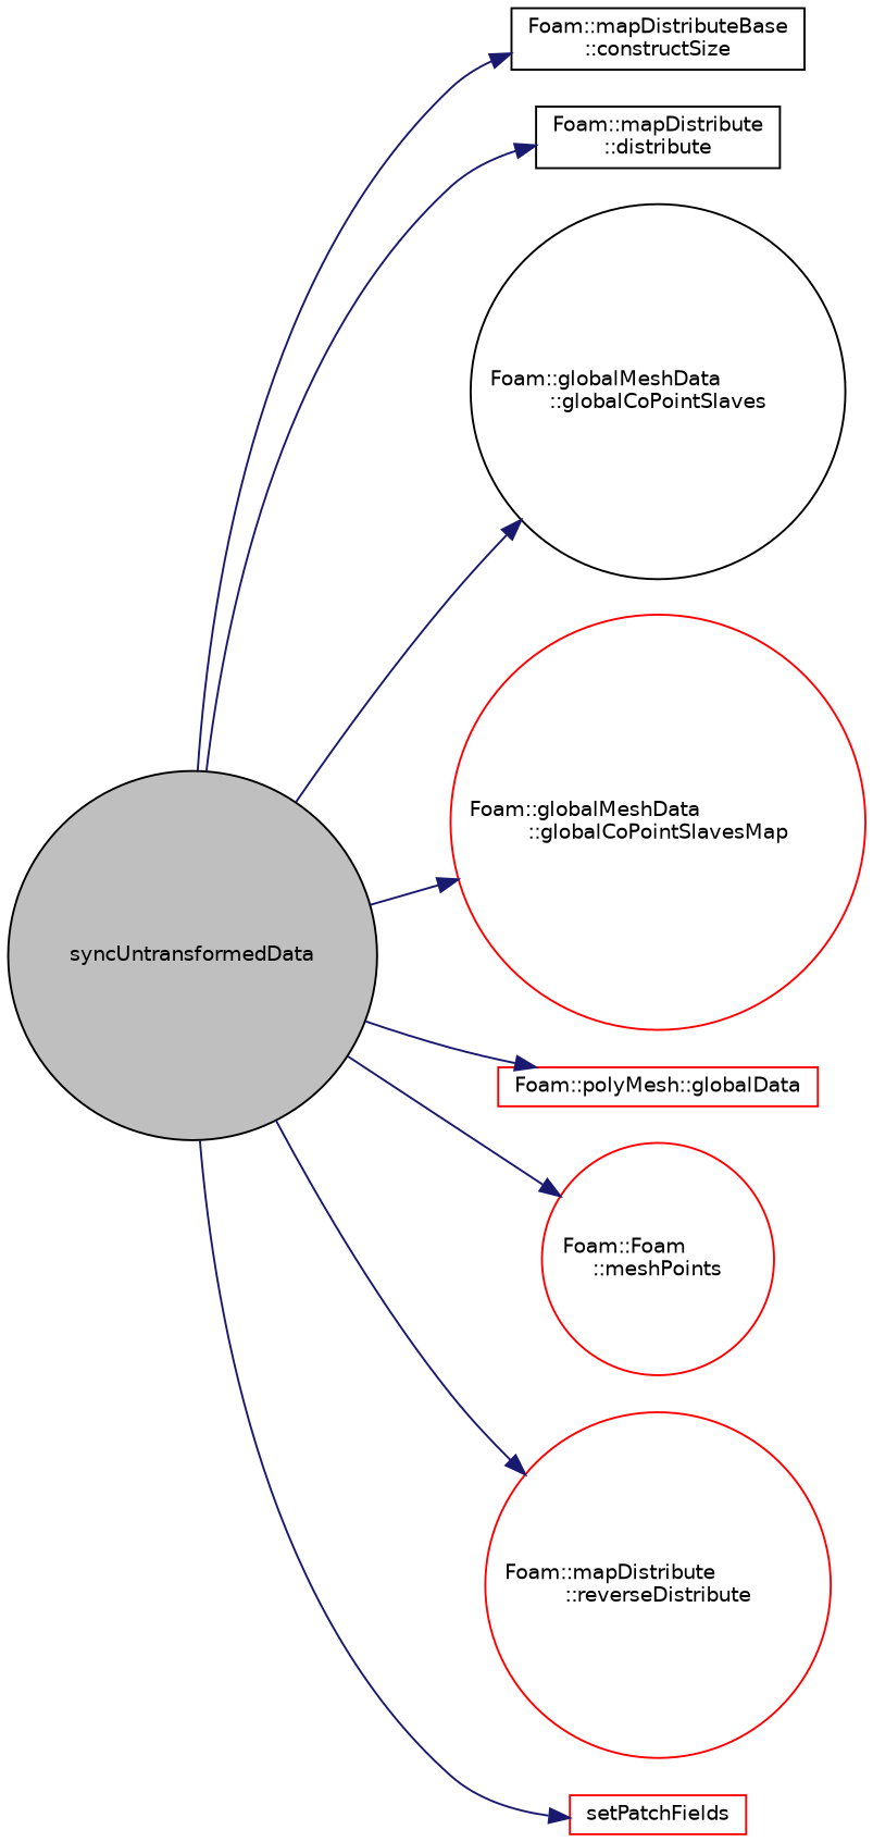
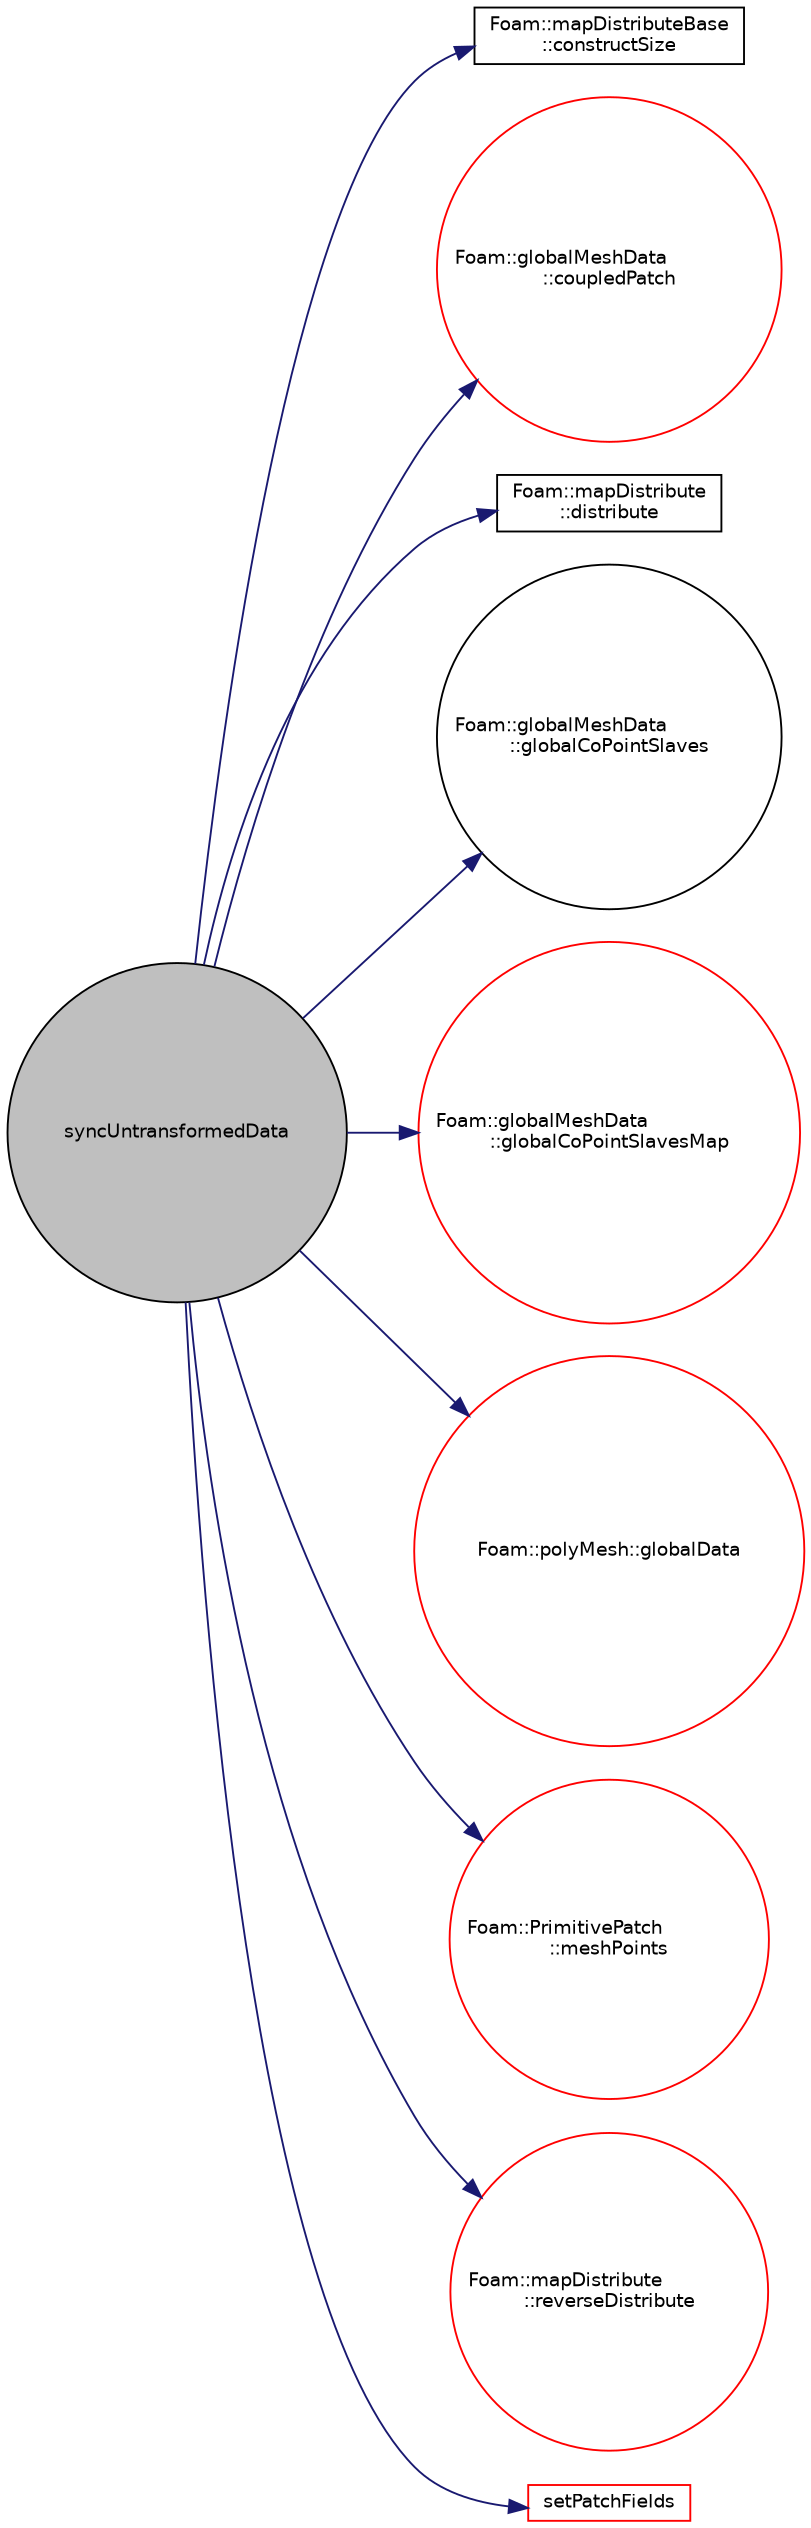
  digraph {
    rankdir=LR
    node [color=red fontname=Helvetica fontsize=10 shape=circle]
    edge [color=midnightblue fontname=Helvetica fontsize=10 labelfontname=Helvetica labelfontsize=10 style=solid]
    n1 [color=black fillcolor=grey75 fontcolor=black height=0.2 label=syncUntransformedData style=filled width=0.4]
    n2 [color=black height=0.2 label="Foam::mapDistributeBase\l::constructSize" shape=box width=0.4]
+   n3 [height=0.2 label="Foam::globalMeshData\l::coupledPatch" width=0.4]
    n4 [color=black height=0.2 label="Foam::mapDistribute\l::distribute" shape=box width=0.4]
    n5 [color=black height=0.2 label="Foam::globalMeshData\l::globalCoPointSlaves" width=0.4]
    n6 [height=0.2 label="Foam::globalMeshData\l::globalCoPointSlavesMap" width=0.4]
-   n7 [height=0.2 label="Foam::polyMesh::globalData" shape=box width=0.4]
-   n8 [height=0.2 label="Foam::Foam\l::meshPoints" width=0.4]
+   n7 [height=0.2 label="Foam::polyMesh::globalData" width=0.4]
+   n8 [height=0.2 label="Foam::PrimitivePatch\l::meshPoints" width=0.4]
    n9 [height=0.2 label="Foam::mapDistribute\l::reverseDistribute" width=0.4]
    n10 [height=0.2 label=setPatchFields shape=box width=0.4]
    n1 -> n2
+   n1 -> n3
    n1 -> n4
    n1 -> n5
    n1 -> n6
    n1 -> n7
    n1 -> n8
    n1 -> n9
    n1 -> n10
  }
